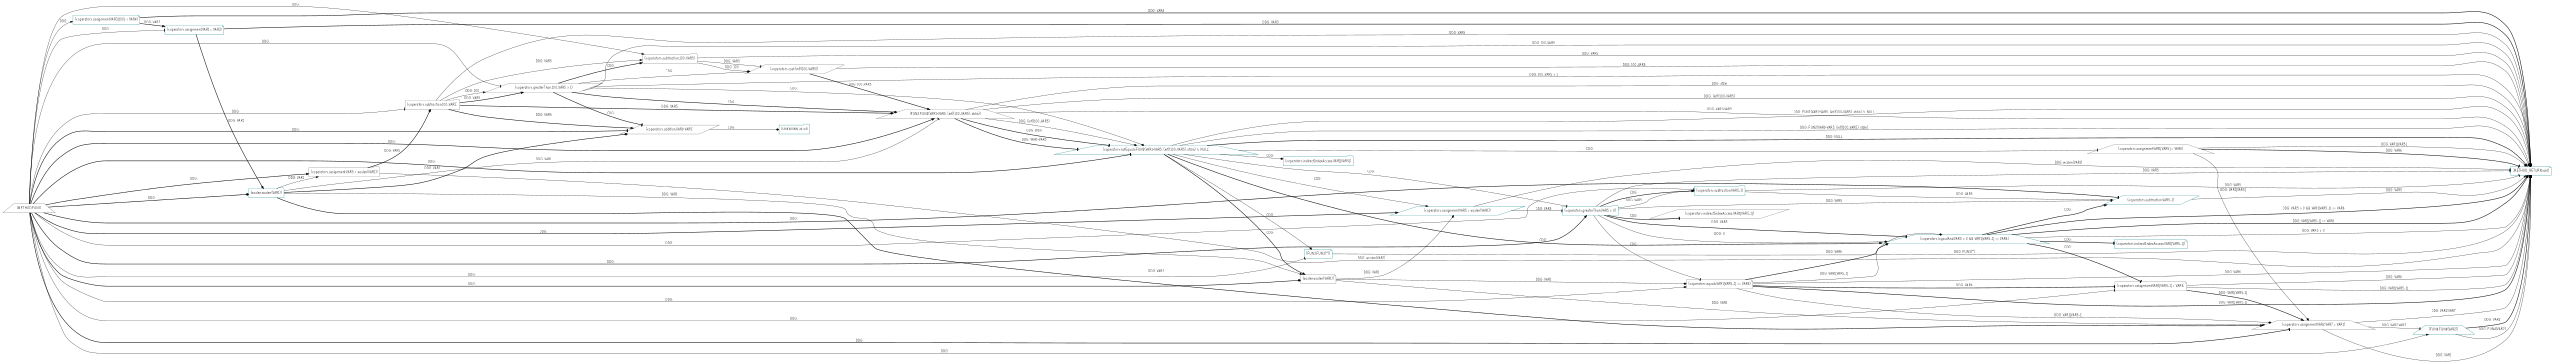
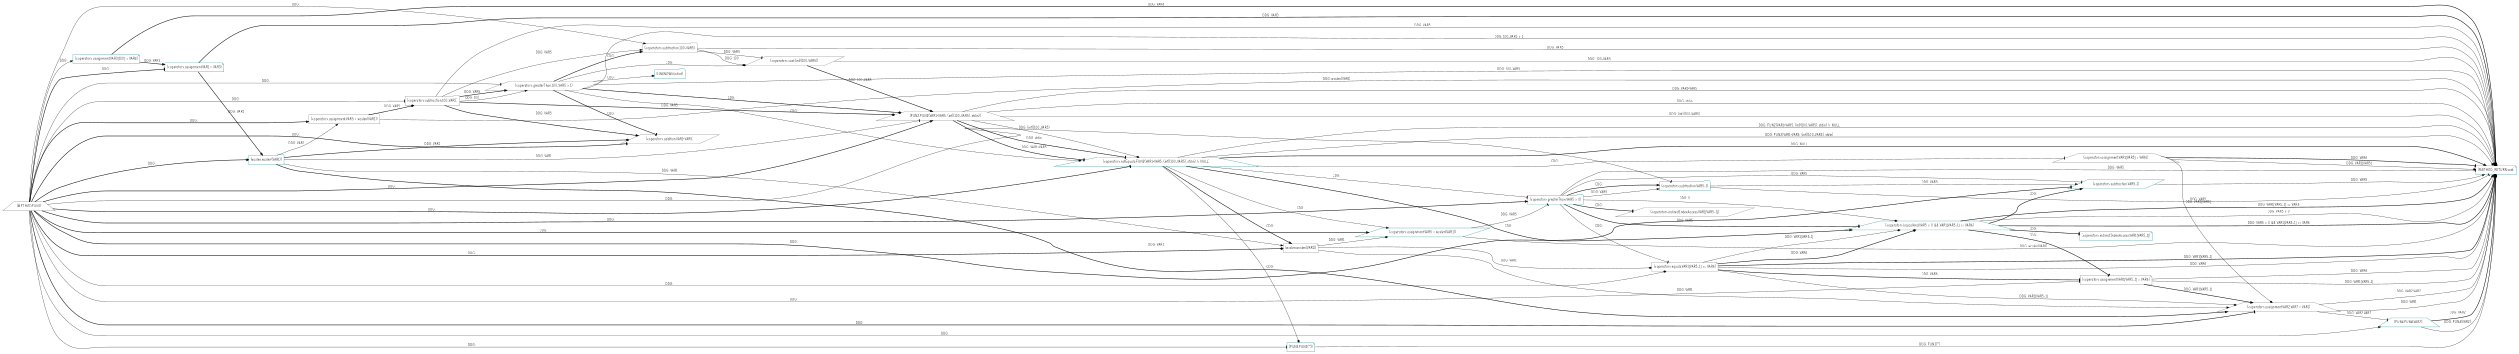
  digraph {
    fontname="Comic Neue"
    rankdir=LR
    node [color=teal fontname="Comic Neue" shape=note]
    edge [arrowhead=normal fontname="Comic Neue" style=solid]
    n1 [color=gray40 label="(METHOD,FUN1)" shape=trapezium]
    n2 [label="(<operator>.assignment,VAR3[100] = VAR4)"]
    n3 [label="(<operator>.assignment,VAR1 = VAR3)"]
    n4 [color=gray40 label="(<operator>.assignment,VAR5 = wcslen(VAR1))" shape=folder]
    n5 [label="(wcslen,wcslen(VAR1))" shape=folder]
    n6 [color=gray40 label="(<operator>.greaterThan,100-VAR5 > 1)" shape=parallelogram]
    n7 [color=gray40 label="(<operator>.subtraction,100-VAR5)" shape=folder]
    n8 [label="(<operator>.notEquals,FUN2(VAR1+VAR5, (int)(100-VAR5), stdin) != NULL)" shape=trapezium]
    n9 [color=gray40 label="(FUN2,FUN2(VAR1+VAR5, (int)(100-VAR5), stdin))" shape=trapezium]
    n10 [color=gray40 label="(<operator>.addition,VAR1+VAR5)" shape=parallelogram]
    n11 [color=gray40 label="(<operator>.subtraction,100-VAR5)" shape=folder]
    n12 [label="(<operator>.assignment,VAR5 = wcslen(VAR1))" shape=parallelogram]
    n13 [color=gray40 label="(wcslen,wcslen(VAR1))"]
    n14 [label="(<operator>.greaterThan,VAR5 > 0)" shape=folder]
    n15 [color=gray40 label="(<operator>.equals,VAR1[VAR5-1] == VAR6)"]
    n16 [label="(<operator>.subtraction,VAR5-1)" shape=folder]
    n17 [color=gray40 label="(<operator>.assignment,VAR1[VAR5-1] = VAR6)"]
    n18 [label="(<operator>.subtraction,VAR5-1)" shape=parallelogram]
    n19 [label="(FUN3,FUN3(\"\"))"]
    n20 [color=gray40 label="(<operator>.assignment,VAR2.VAR7 = VAR1)" shape=trapezium]
    n21 [label="(FUN4,FUN4(VAR2))" shape=trapezium]
    n22 [label="(METHOD_RETURN,void)"]
    n23 [color=gray40 label="(<operator>.cast,(int)(100-VAR5))" shape=parallelogram]
    n24 [label="(UNKNOWN,int,int)" shape=folder]
    n25 [color=gray40 label="(<operator>.assignment,VAR1[VAR5] = VAR6)" shape=trapezium]
    n26 [label="(<operator>.logicalAnd,VAR5 > 0 && VAR1[VAR5-1] == VAR6)" shape=trapezium]
-   n27 [label="(<operator>.indirectIndexAccess,VAR1[VAR5])" shape=folder]
    n28 [color=gray40 label="(<operator>.indirectIndexAccess,VAR1[VAR5-1])" shape=parallelogram]
    n29 [label="(<operator>.indirectIndexAccess,VAR1[VAR5-1])"]
    n1 -> n2 [label="DDG: "]
-   n1 -> n3 [arrowhead=tee label="DDG: "]
+   n1 -> n3 [arrowhead=tee label="DDG: " style=bold]
    n1 -> n4 [label="DDG: " style=bold]
    n1 -> n5 [arrowhead=diamond label="DDG: " style=bold]
    n1 -> n6 [arrowhead=tee label="DDG: "]
    n1 -> n7 [arrowhead=tee label="DDG: "]
    n1 -> n8 [arrowhead=tee label="DDG: " style=bold]
    n1 -> n9 [label="DDG: " style=bold]
    n1 -> n10 [arrowhead=tee label="DDG: " style=bold]
    n1 -> n11 [label="DDG: "]
    n1 -> n12 [label="DDG: " style=bold]
    n1 -> n13 [arrowhead=diamond label="DDG: " style=bold]
    n1 -> n14 [label="DDG: " style=bold]
    n1 -> n15 [arrowhead=diamond label="DDG: "]
    n1 -> n16 [arrowhead=tee label="DDG: "]
    n1 -> n17 [arrowhead=tee label="DDG: "]
    n1 -> n18 [arrowhead=tee label="DDG: " style=bold]
    n1 -> n19 [arrowhead=tee label="DDG: "]
    n1 -> n20 [arrowhead=tee label="DDG: " style=bold]
    n1 -> n21 [label="DDG: "]
    n2 -> n3 [label="DDG: VAR3" style=bold]
    n2 -> n22 [label="DDG: VAR4" style=bold]
    n3 -> n5 [label="DDG: VAR1" style=bold]
    n3 -> n22 [arrowhead=tee label="DDG: VAR3" style=bold]
    n4 -> n7 [arrowhead=diamond label="DDG: VAR5" style=bold]
    n4 -> n22 [arrowhead=tee label="DDG: wcslen(VAR1)"]
    n5 -> n4 [label="DDG: VAR1"]
    n5 -> n9 [arrowhead=tee label="DDG: VAR1"]
    n5 -> n10 [arrowhead=diamond label="DDG: VAR1" style=bold]
    n5 -> n13 [label="DDG: VAR1"]
    n5 -> n20 [label="DDG: VAR1" style=bold]
    n6 -> n8 [arrowhead=diamond label="CDG: "]
    n6 -> n9 [arrowhead=diamond label="CDG: " style=bold]
    n6 -> n10 [arrowhead=tee label="CDG: " style=bold]
    n6 -> n11 [label="CDG: " style=bold]
    n6 -> n22 [label="DDG: 100-VAR5 > 1"]
    n6 -> n22 [arrowhead=tee label="DDG: 100-VAR5"]
    n6 -> n23 [arrowhead=diamond label="CDG: "]
-   n10 -> n24 [arrowhead=diamond label="CDG: "]
+   n6 -> n24 [arrowhead=diamond label="CDG: "]
    n7 -> n6 [label="DDG: 100"]
    n7 -> n6 [label="DDG: VAR5" style=bold]
    n7 -> n9 [arrowhead=diamond label="DDG: VAR5" style=bold]
    n7 -> n10 [label="DDG: VAR5" style=bold]
    n7 -> n11 [label="DDG: VAR5"]
    n7 -> n22 [label="DDG: VAR5"]
    n8 -> n12 [label="CDG: "]
    n8 -> n13 [label="CDG: " style=bold]
    n8 -> n14 [arrowhead=tee label="CDG: "]
    n8 -> n19 [arrowhead=diamond label="CDG: "]
    n8 -> n22 [label="DDG: FUN2(VAR1+VAR5, (int)(100-VAR5), stdin) != NULL"]
    n8 -> n22 [arrowhead=diamond label="DDG: FUN2(VAR1+VAR5, (int)(100-VAR5), stdin)"]
    n8 -> n22 [label="DDG: NULL" style=bold]
    n8 -> n25 [arrowhead=tee label="CDG: "]
    n8 -> n26 [label="CDG: " style=bold]
-   n8 -> n27 [arrowhead=diamond label="CDG: "]
    n9 -> n8 [arrowhead=tee label="DDG: VAR1+VAR5" style=bold]
    n9 -> n8 [arrowhead=diamond label="DDG: (int)(100-VAR5)"]
    n9 -> n8 [arrowhead=tee label="DDG: stdin" style=bold]
    n9 -> n22 [arrowhead=diamond label="DDG: (int)(100-VAR5)"]
    n9 -> n22 [label="DDG: VAR1+VAR5"]
    n9 -> n22 [arrowhead=diamond label="DDG: stdin"]
    n11 -> n22 [arrowhead=diamond label="DDG: VAR5"]
    n11 -> n23 [label="DDG: 100"]
    n11 -> n23 [arrowhead=tee label="DDG: VAR5"]
    n12 -> n14 [arrowhead=tee label="DDG: VAR5"]
    n12 -> n22 [arrowhead=tee label="DDG: wcslen(VAR1)"]
    n13 -> n12 [arrowhead=diamond label="DDG: VAR1"]
    n13 -> n15 [arrowhead=diamond label="DDG: VAR1"]
    n13 -> n20 [label="DDG: VAR1"]
    n14 -> n15 [arrowhead=tee label="CDG: "]
    n14 -> n16 [label="DDG: VAR5"]
    n14 -> n16 [label="CDG: " style=bold]
    n14 -> n18 [arrowhead=tee label="DDG: VAR5"]
    n14 -> n22 [arrowhead=tee label="DDG: VAR5"]
    n14 -> n26 [arrowhead=tee label="DDG: VAR5" style=bold]
    n14 -> n26 [arrowhead=diamond label="DDG: 0"]
    n14 -> n28 [arrowhead=tee label="CDG: " style=bold]
    n15 -> n17 [arrowhead=tee label="DDG: VAR6" style=bold]
    n15 -> n20 [arrowhead=diamond label="DDG: VAR1[VAR5-1]"]
    n15 -> n22 [arrowhead=diamond label="DDG: VAR1[VAR5-1]" style=bold]
    n15 -> n22 [arrowhead=tee label="DDG: VAR6"]
    n15 -> n26 [arrowhead=diamond label="DDG: VAR1[VAR5-1]"]
    n15 -> n26 [arrowhead=diamond label="DDG: VAR6" style=bold]
    n16 -> n18 [label="DDG: VAR5"]
    n16 -> n22 [arrowhead=tee label="DDG: VAR5"]
    n17 -> n20 [label="DDG: VAR1[VAR5-1]" style=bold]
    n17 -> n22 [arrowhead=diamond label="DDG: VAR1[VAR5-1]"]
    n17 -> n22 [arrowhead=tee label="DDG: VAR6"]
    n18 -> n22 [label="DDG: VAR5"]
    n19 -> n22 [label="DDG: FUN3(\"\")"]
    n20 -> n21 [arrowhead=tee label="DDG: VAR2.VAR7"]
    n20 -> n22 [arrowhead=diamond label="DDG: VAR2.VAR7"]
    n20 -> n22 [label="DDG: VAR1"]
    n21 -> n22 [arrowhead=diamond label="DDG: FUN4(VAR2)"]
    n21 -> n22 [arrowhead=diamond label="DDG: VAR2" style=bold]
    n23 -> n9 [label="DDG: 100-VAR5" style=bold]
    n23 -> n22 [arrowhead=tee label="DDG: 100-VAR5"]
    n25 -> n20 [arrowhead=diamond label="DDG: VAR1[VAR5]"]
    n25 -> n22 [arrowhead=diamond label="DDG: VAR1[VAR5]"]
    n25 -> n22 [arrowhead=tee label="DDG: VAR6" style=bold]
    n26 -> n17 [arrowhead=tee label="CDG: " style=bold]
    n26 -> n18 [label="CDG: " style=bold]
    n26 -> n22 [arrowhead=diamond label="DDG: VAR5 > 0"]
    n26 -> n22 [arrowhead=diamond label="DDG: VAR5 > 0 && VAR1[VAR5-1] == VAR6" style=bold]
    n26 -> n22 [label="DDG: VAR1[VAR5-1] == VAR6" style=bold]
    n26 -> n29 [arrowhead=tee label="CDG: " style=bold]
  }
